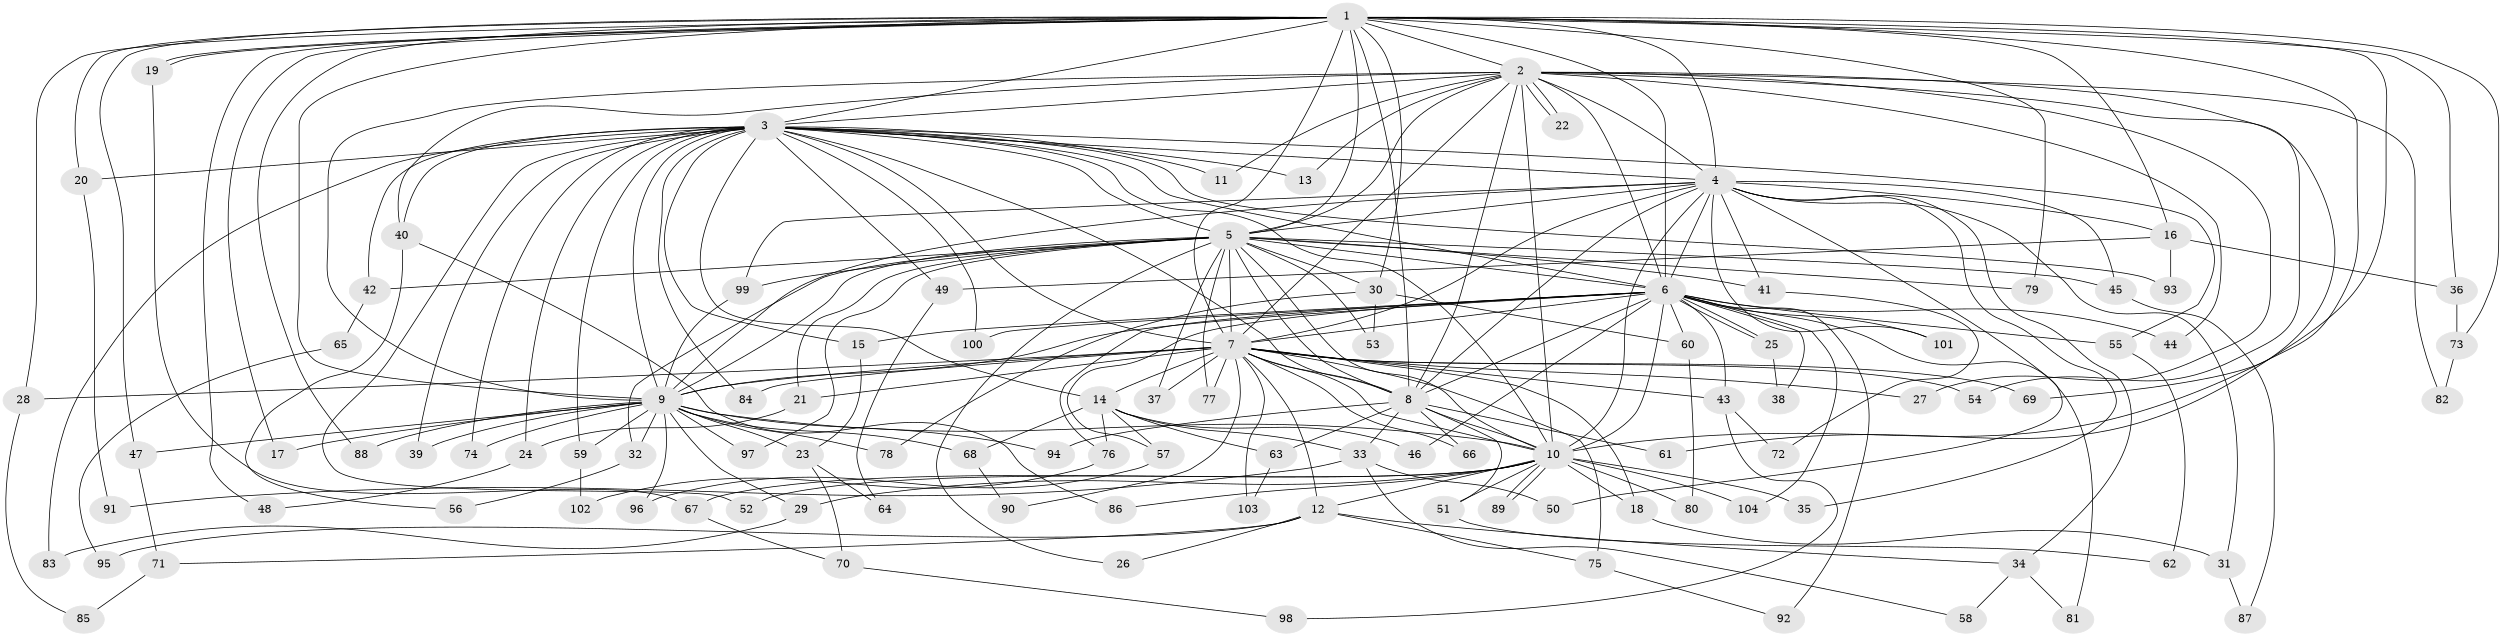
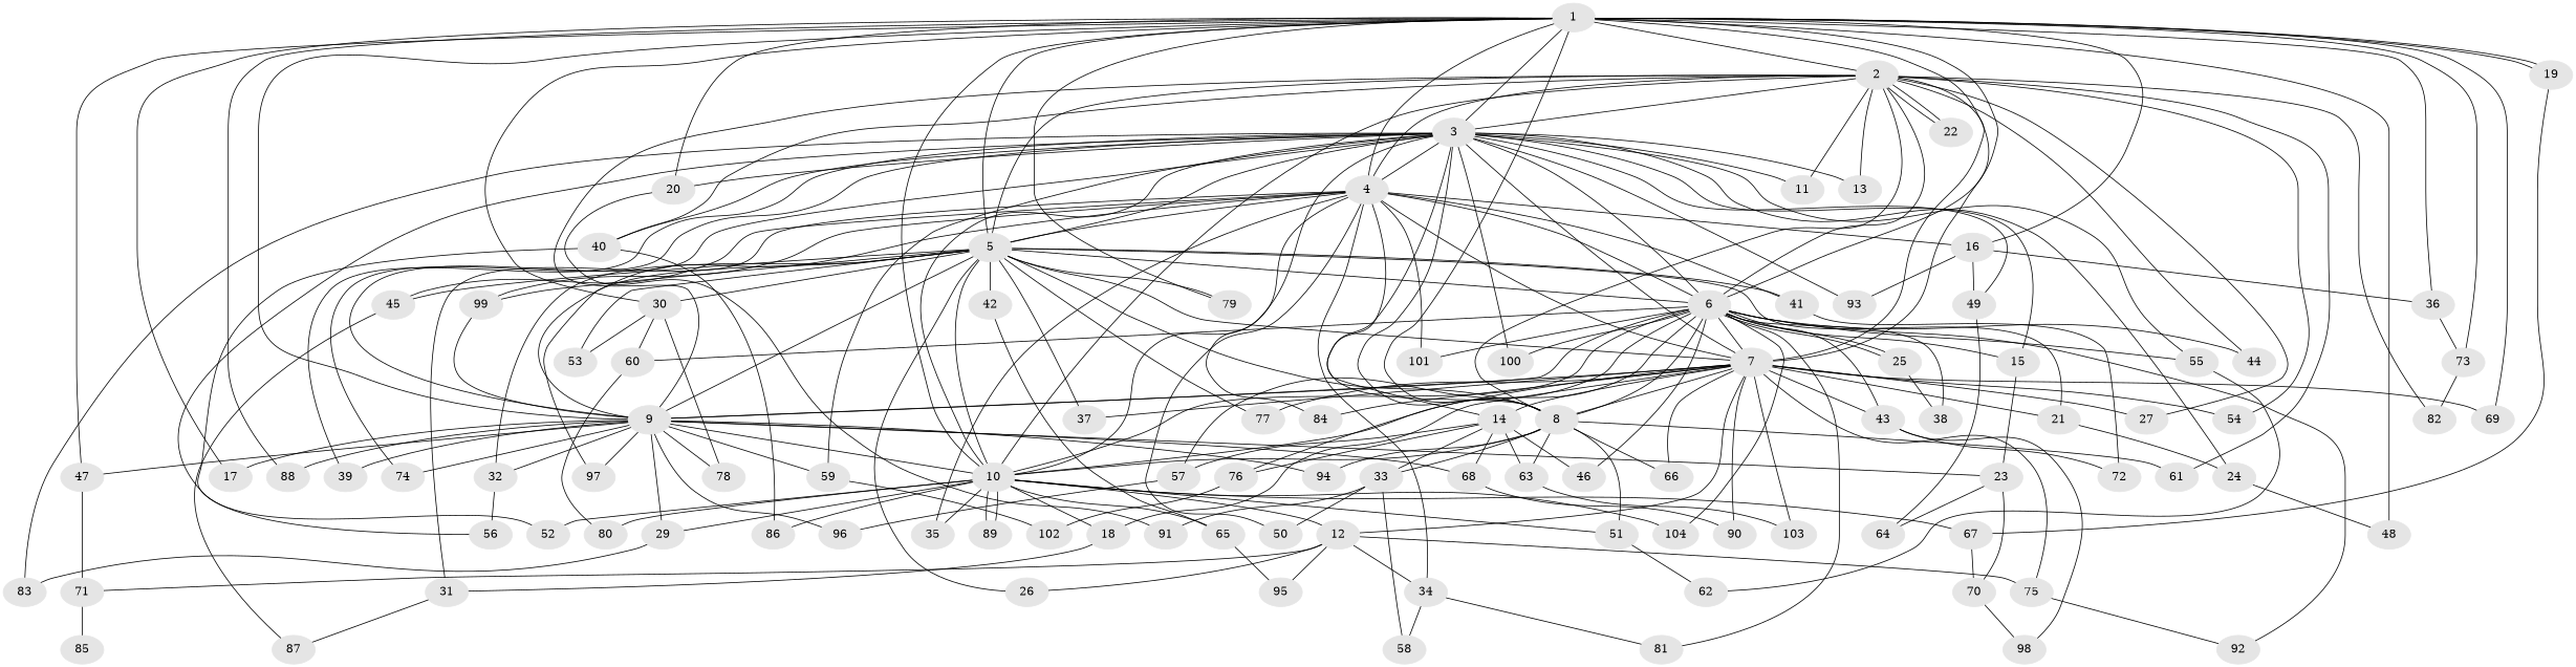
  graph {
    node [color=gray90 style=filled]
    1
    2
    3
    4
    5
    6
    7
    8
    9
    10
    16
    17
    19
    20
-   28
    30
    36
    47
    48
    69
    73
    79
    88
    11
    13
    22
    27
    40
    44
    54
    61
    82
    14
    15
    24
    39
    42
    49
    52
    55
    59
    74
    83
    84
    93
    100
    31
    34
    35
    41
    45
    50
    99
    101
    21
    26
    32
    37
    53
    77
    97
    25
    38
    43
    46
    57
    60
    76
    81
    92
    104
    12
    18
    66
    75
    90
    103
    33
    51
    63
    94
    23
    29
    68
    78
    96
    65
    67
    80
    86
    89
    91
    85
    71
    56
    64
    62
    102
    87
    58
    72
    98
    95
    70
    1 -- 2
    1 -- 3
    1 -- 4
    1 -- 5
    1 -- 6
    1 -- 7
    1 -- 8
    1 -- 9
    1 -- 10
    1 -- 16
    1 -- 17
    1 -- 19
    1 -- 19
    1 -- 20
-   1 -- 28
    1 -- 30
    1 -- 36
    1 -- 47
    1 -- 48
    1 -- 69
    1 -- 73
    1 -- 79
    1 -- 88
    2 -- 3
    2 -- 4
    2 -- 5
    2 -- 6
    2 -- 7
    2 -- 8
    2 -- 9
    2 -- 10
    2 -- 11
    2 -- 13
    2 -- 22
    2 -- 22
    2 -- 27
    2 -- 40
    2 -- 44
    2 -- 54
    2 -- 61
    2 -- 82
    3 -- 4
    3 -- 5
    3 -- 6
    3 -- 7
    3 -- 8
    3 -- 9
    3 -- 10
    3 -- 20
    3 -- 11
    3 -- 13
    3 -- 40
    3 -- 14
    3 -- 15
    3 -- 24
    3 -- 39
-   3 -- 42
    3 -- 49
    3 -- 52
    3 -- 55
    3 -- 59
    3 -- 74
    3 -- 83
    3 -- 84
    3 -- 93
    3 -- 100
    4 -- 5
    4 -- 6
    4 -- 7
    4 -- 8
    4 -- 9
    4 -- 10
    4 -- 16
    4 -- 31
    4 -- 34
    4 -- 35
    4 -- 41
    4 -- 45
    4 -- 50
    4 -- 99
    4 -- 101
    5 -- 6
    5 -- 7
    5 -- 8
    5 -- 9
    5 -- 10
    5 -- 30
    5 -- 79
    5 -- 42
    5 -- 41
    5 -- 45
    5 -- 99
    5 -- 21
    5 -- 26
    5 -- 32
    5 -- 37
    5 -- 53
    5 -- 77
    5 -- 97
    6 -- 7
    6 -- 8
    6 -- 9
    6 -- 10
    6 -- 44
    6 -- 15
    6 -- 55
    6 -- 100
    6 -- 101
    6 -- 25
    6 -- 25
    6 -- 38
    6 -- 43
    6 -- 46
    6 -- 57
    6 -- 60
    6 -- 76
    6 -- 81
    6 -- 92
    6 -- 104
    7 -- 8
    7 -- 9
    7 -- 10
-   7 -- 28
    7 -- 69
    7 -- 27
    7 -- 54
    7 -- 14
    7 -- 84
    7 -- 21
    7 -- 37
    7 -- 77
    7 -- 43
    7 -- 12
    7 -- 18
    7 -- 66
    7 -- 75
    7 -- 90
    7 -- 103
    8 -- 10
    8 -- 61
    8 -- 66
    8 -- 33
    8 -- 51
    8 -- 63
    8 -- 94
    9 -- 10
    9 -- 17
    9 -- 47
    9 -- 88
    9 -- 39
    9 -- 59
    9 -- 74
    9 -- 32
    9 -- 97
    9 -- 94
    9 -- 23
    9 -- 29
    9 -- 68
    9 -- 78
    9 -- 96
    10 -- 52
    10 -- 35
    10 -- 104
    10 -- 12
    10 -- 18
    10 -- 51
    10 -- 29
+   10 -- 65
    10 -- 67
    10 -- 80
    10 -- 86
    10 -- 89
    10 -- 89
    16 -- 36
    16 -- 49
    16 -- 93
    19 -- 67
    20 -- 91
-   28 -- 85
    30 -- 53
    30 -- 60
    30 -- 78
    36 -- 73
    47 -- 71
    73 -- 82
    40 -- 86
    40 -- 56
    14 -- 46
    14 -- 57
    14 -- 76
    14 -- 33
    14 -- 63
    14 -- 68
    15 -- 23
    24 -- 48
    42 -- 65
    49 -- 64
    55 -- 62
    59 -- 102
    31 -- 87
    34 -- 81
    34 -- 58
    41 -- 72
    45 -- 87
    99 -- 9
    21 -- 24
    32 -- 56
    25 -- 38
    43 -- 72
    43 -- 98
    57 -- 96
    60 -- 80
    76 -- 102
    12 -- 34
    12 -- 26
    12 -- 75
    12 -- 71
    12 -- 95
    18 -- 31
    75 -- 92
    33 -- 50
    33 -- 91
    33 -- 58
    51 -- 62
    63 -- 103
    23 -- 64
    23 -- 70
    29 -- 83
    68 -- 90
    65 -- 95
    67 -- 70
    71 -- 85
    70 -- 98
  }
